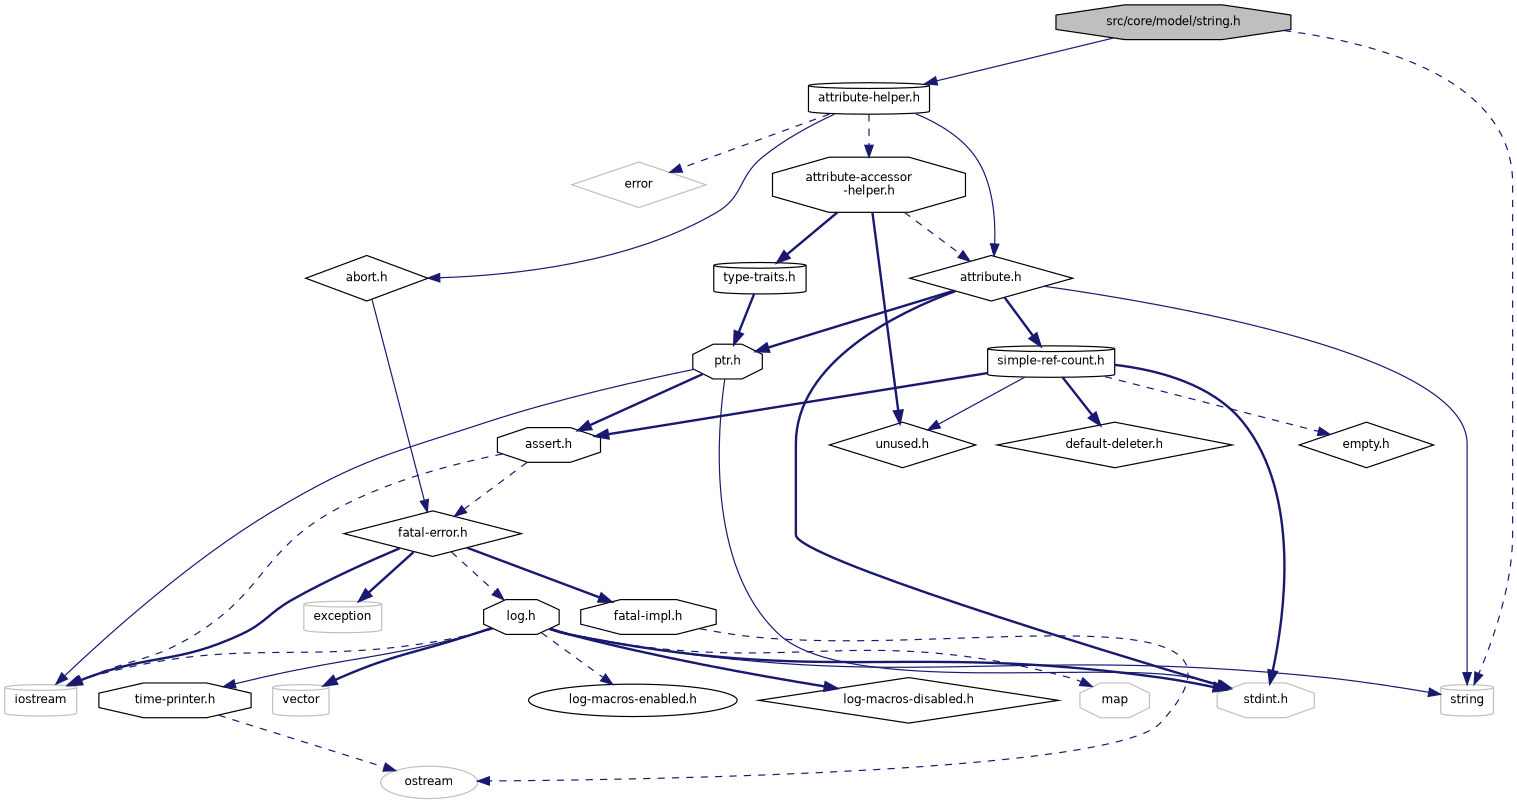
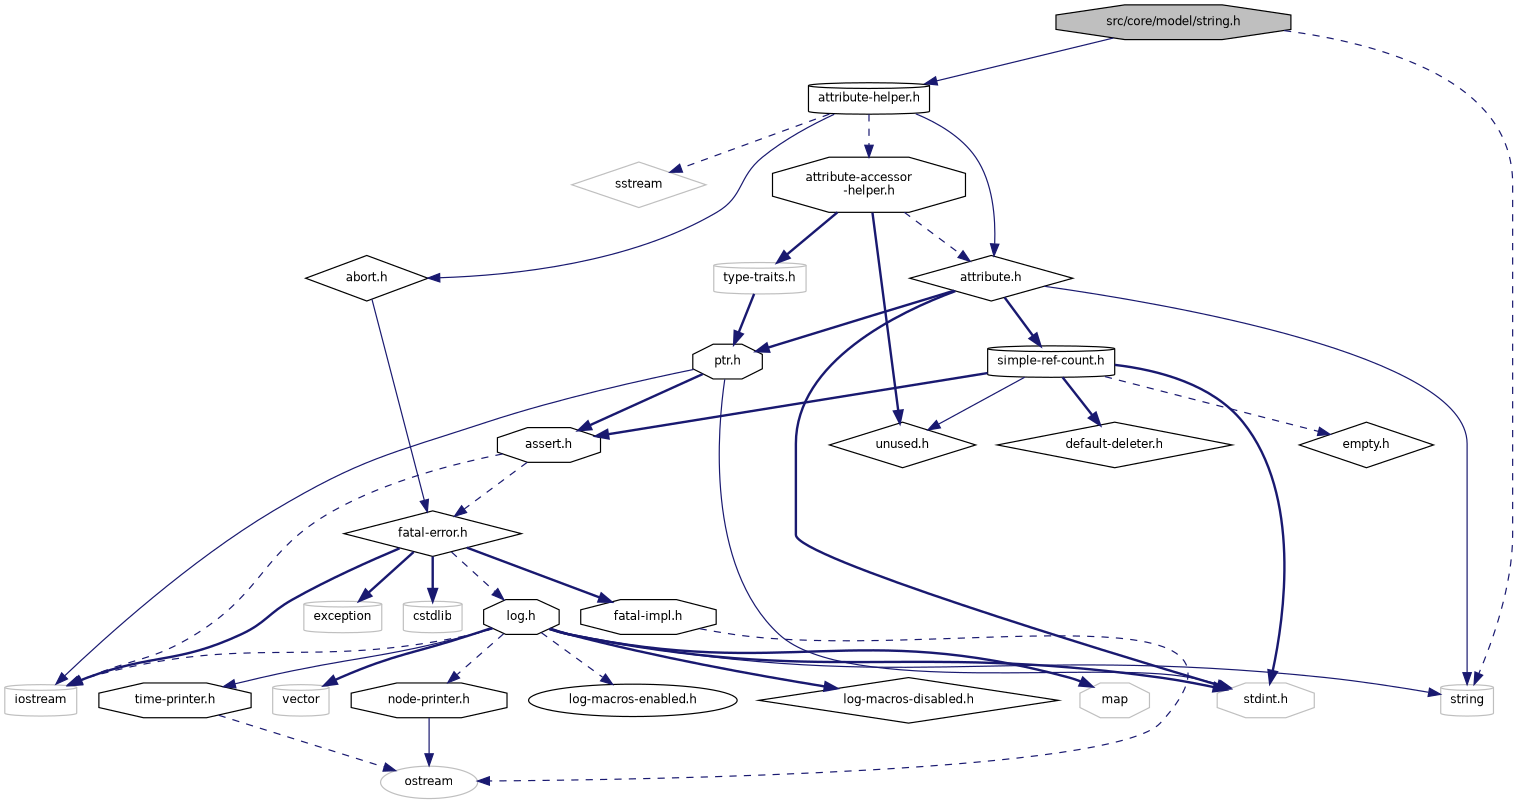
  digraph {
    node [color=black fillcolor=white fontname=Helvetica fontsize=10 shape=octagon style=filled]
    edge [color=midnightblue fontname=Helvetica fontsize=10 labelfontname=Helvetica labelfontsize=10 style=bold]
    n1 [fillcolor=grey75 fontcolor=black height=0.2 label="src/core/model/string.h" width=0.4]
    n2 [color=grey75 height=0.2 label=string shape=cylinder width=0.4]
    n3 [height=0.2 label="attribute-helper.h" shape=cylinder width=0.4]
    n4 [height=0.2 label="attribute.h" shape=diamond width=0.4]
    n5 [height=0.2 label="attribute-accessor\l-helper.h" width=0.4]
-   n6 [color=grey75 height=0.2 label=error shape=diamond width=0.4]
+   n6 [color=grey75 height=0.2 label=sstream shape=diamond width=0.4]
    n7 [height=0.2 label="abort.h" shape=diamond width=0.4]
    n8 [color=grey75 height=0.2 label="stdint.h" width=0.4]
    n9 [height=0.2 label="ptr.h" width=0.4]
    n10 [height=0.2 label="simple-ref-count.h" shape=cylinder width=0.4]
    n11 [height=0.2 label="unused.h" shape=diamond width=0.4]
-   n12 [height=0.2 label="type-traits.h" shape=cylinder width=0.4]
+   n12 [color=grey75 height=0.2 label="type-traits.h" shape=cylinder width=0.4]
    n13 [height=0.2 label="fatal-error.h" shape=diamond width=0.4]
    n14 [color=grey75 height=0.2 label=iostream shape=cylinder width=0.4]
    n15 [height=0.2 label="assert.h" width=0.4]
    n16 [height=0.2 label="empty.h" shape=diamond width=0.4]
    n17 [height=0.2 label="default-deleter.h" shape=diamond width=0.4]
    n18 [color=grey75 height=0.2 label=exception shape=cylinder width=0.4]
+   n19 [color=grey75 height=0.2 label=cstdlib shape=cylinder width=0.4]
    n20 [height=0.2 label="fatal-impl.h" width=0.4]
    n21 [height=0.2 label="log.h" width=0.4]
    n22 [color=grey75 height=0.2 label=ostream shape=ellipse width=0.4]
    n23 [color=grey75 height=0.2 label=map width=0.4]
    n24 [color=grey75 height=0.2 label=vector shape=cylinder width=0.4]
+   n25 [height=0.2 label="node-printer.h" width=0.4]
    n26 [height=0.2 label="time-printer.h" width=0.4]
    n27 [height=0.2 label="log-macros-enabled.h" shape=ellipse width=0.4]
    n28 [height=0.2 label="log-macros-disabled.h" shape=diamond width=0.4]
    n1 -> n2 [style=dashed]
    n1 -> n3 [style=solid]
    n3 -> n4 [style=solid]
    n3 -> n5 [style=dashed]
    n3 -> n6 [style=dashed]
    n3 -> n7 [style=solid]
    n4 -> n2 [style=solid]
    n4 -> n8
    n4 -> n9
    n4 -> n10
    n5 -> n4 [style=dashed]
    n5 -> n11
    n5 -> n12
    n7 -> n13 [style=solid]
    n9 -> n8 [style=solid]
    n9 -> n14 [style=solid]
    n9 -> n15
    n10 -> n8
    n10 -> n11 [style=solid]
    n10 -> n15
    n10 -> n16 [style=dashed]
    n10 -> n17
    n12 -> n9
    n13 -> n14
    n13 -> n18
+   n13 -> n19
    n13 -> n20
    n13 -> n21 [style=dashed]
    n15 -> n13 [style=dashed]
    n15 -> n14 [style=dashed]
    n20 -> n22 [style=dashed]
    n21 -> n2 [style=solid]
    n21 -> n8
    n21 -> n14 [style=dashed]
-   n21 -> n23 [style=dashed]
+   n21 -> n23
    n21 -> n24
+   n21 -> n25 [style=dashed]
    n21 -> n26 [style=solid]
    n21 -> n27 [style=dashed]
    n21 -> n28
+   n25 -> n22 [style=solid]
    n26 -> n22 [style=dashed]
  }
